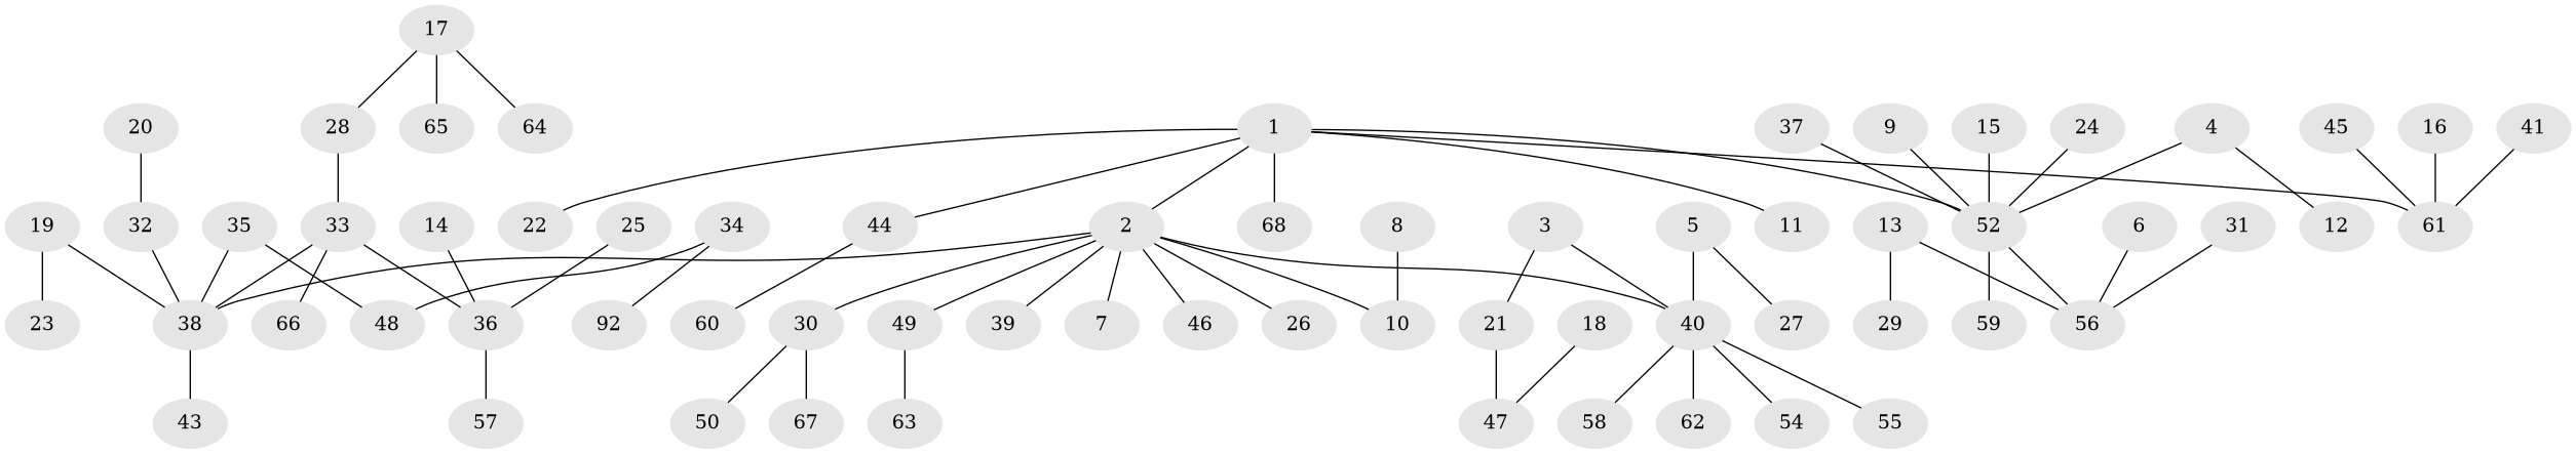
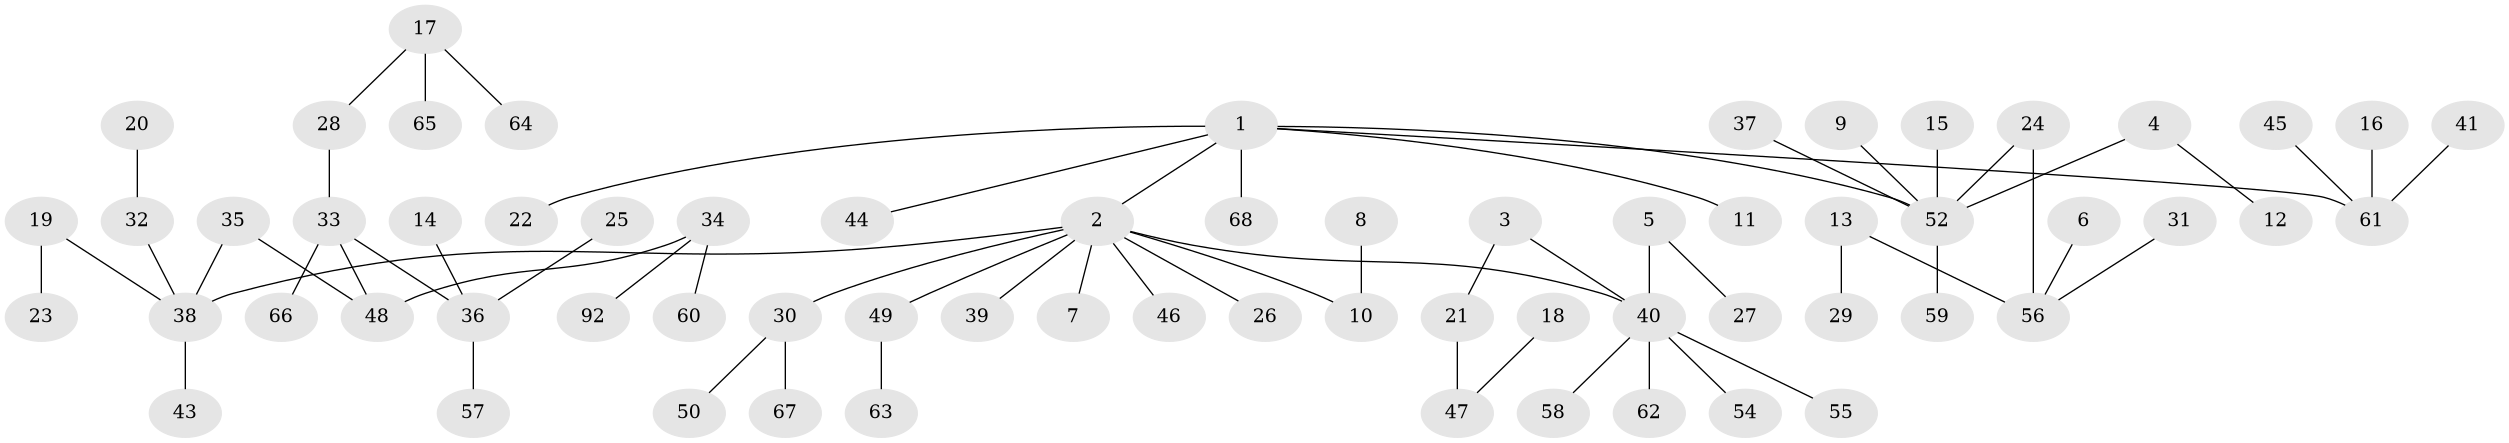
  graph {
    node [color=gray90 style=filled]
    edge [weight=1.0]
    1
    2
    11
    22
    44
    52
    61
    68
    7
    10
    26
    30
    38
    39
    40
    46
    49
    56
    59
    50
    67
    43
    54
    55
    58
    62
    63
    3
    21
    47
    4
    12
    5
    27
    6
    8
    9
    13
    29
    14
    36
    57
    15
    16
    17
    28
    64
    65
    33
    18
    19
    23
    20
    32
    24
    25
    48
    66
    31
    34
    n61 [label=92]
    60
    35
    37
    41
    45
    1 -- 2
    1 -- 11
    1 -- 22
    1 -- 44
    1 -- 52
    1 -- 61
    1 -- 68
    2 -- 7
    2 -- 10
    2 -- 26
    2 -- 30
    2 -- 38
    2 -- 39
    2 -- 40
    2 -- 46
    2 -- 49
-   52 -- 56
+   24 -- 56
    52 -- 59
    30 -- 50
    30 -- 67
    38 -- 43
    40 -- 54
    40 -- 55
    40 -- 58
    40 -- 62
    49 -- 63
    3 -- 40
    3 -- 21
    21 -- 47
    4 -- 52
    4 -- 12
    5 -- 40
    5 -- 27
    6 -- 56
    8 -- 10
    9 -- 52
    13 -- 56
    13 -- 29
    14 -- 36
    36 -- 57
    15 -- 52
    16 -- 61
    17 -- 28
    17 -- 64
    17 -- 65
    28 -- 33
    33 -- 36
-   33 -- 38
+   33 -- 48
    33 -- 66
    18 -- 47
    19 -- 38
    19 -- 23
    20 -- 32
    32 -- 38
    24 -- 52
    25 -- 36
    31 -- 56
    34 -- 48
    34 -- n61
-   44 -- 60
+   34 -- 60
    35 -- 38
    35 -- 48
    37 -- 52
    41 -- 61
    45 -- 61
  }
